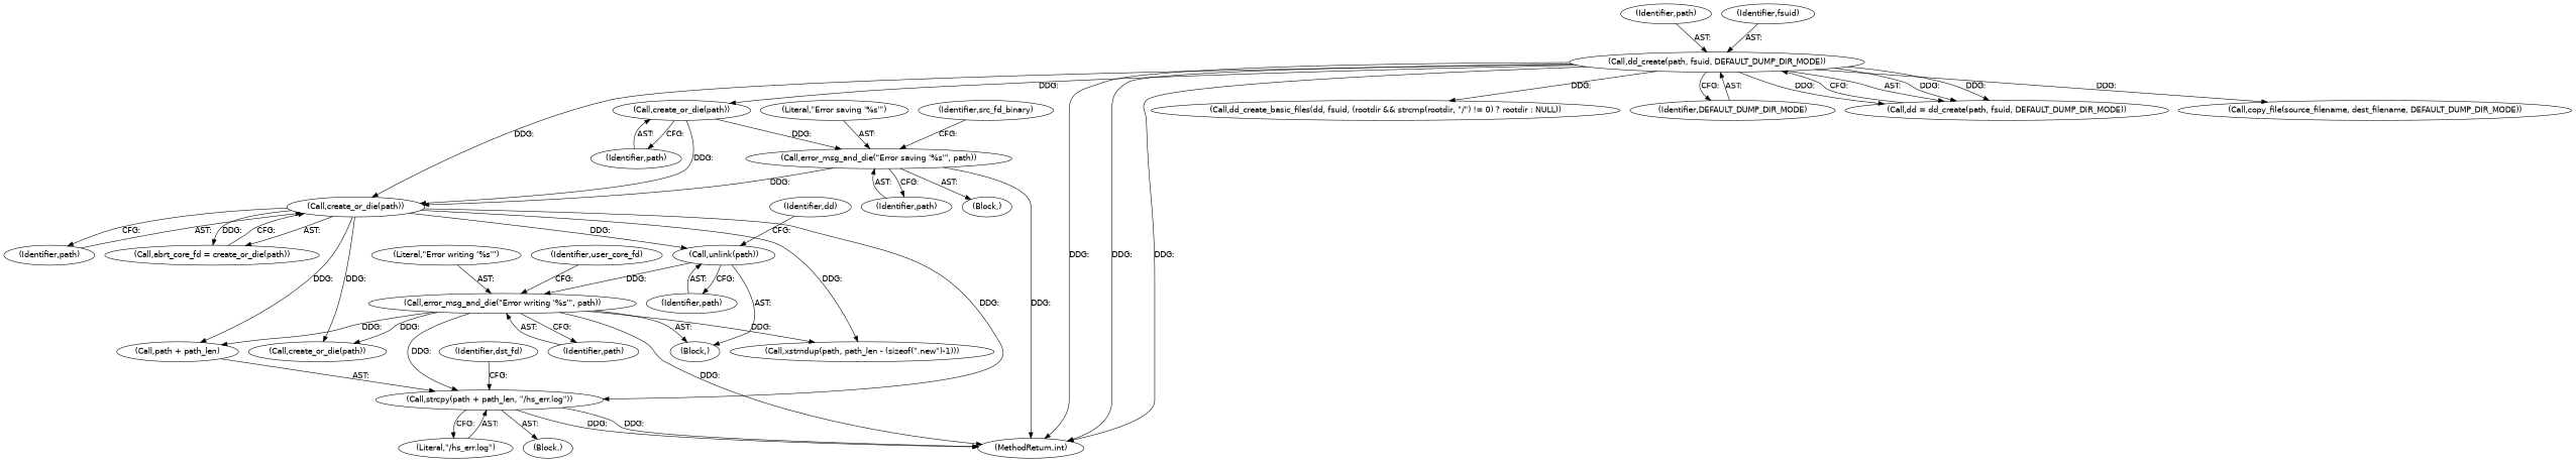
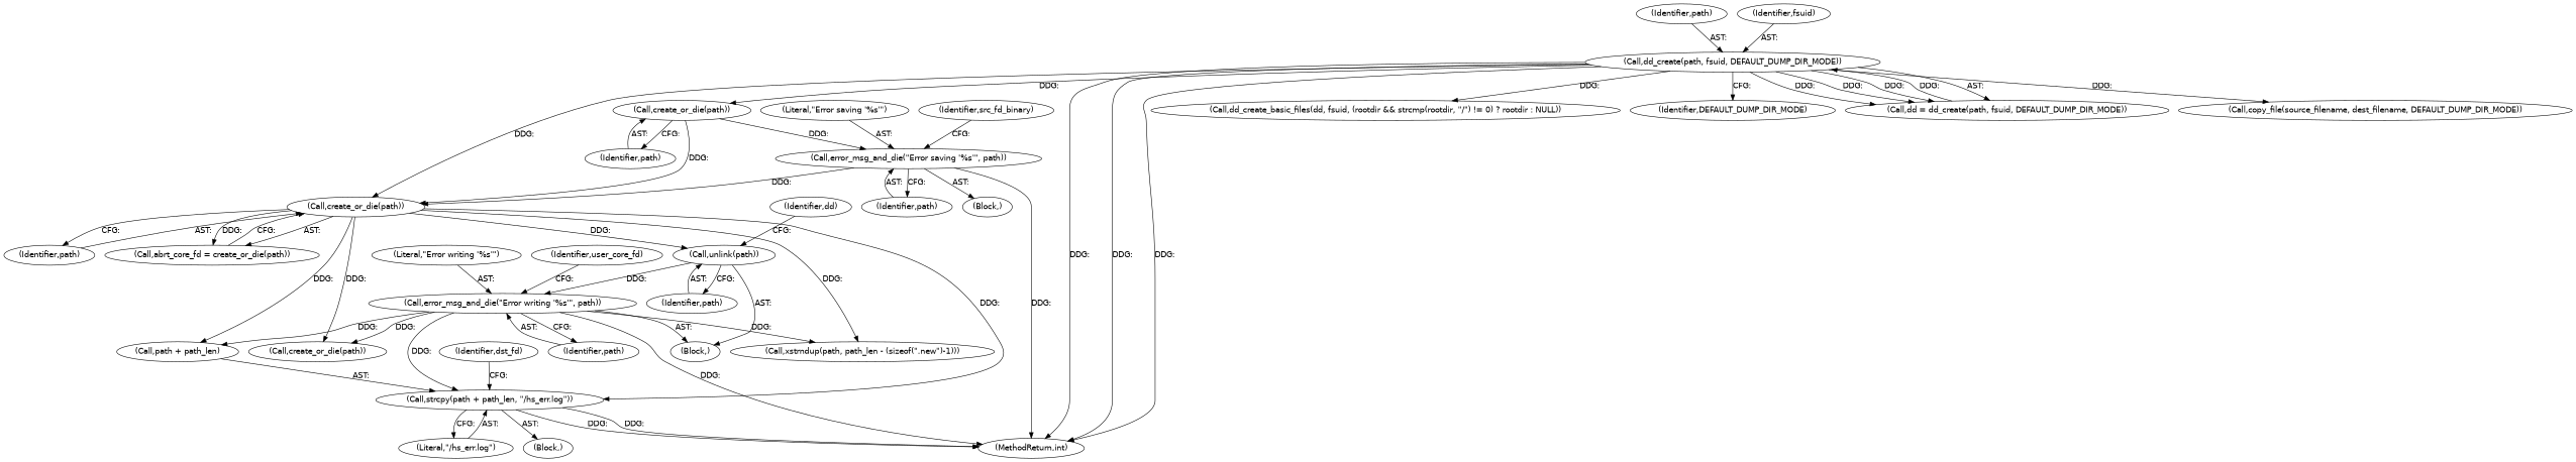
  digraph {
    fontname="DejaVu Sans"
    node [fontname="DejaVu Sans"]
    edge [fontname="DejaVu Sans"]
    n1 [label="(Call,strcpy(path + path_len, \"/hs_err.log\"))"]
    n2 [label="(Block,)"]
    n3 [label="(MethodReturn,int)"]
    n4 [label="(Literal,\"/hs_err.log\")"]
    n5 [label="(Call,error_msg_and_die(\"Error writing '%s'\", path))"]
    n6 [label="(Call,xstrndup(path, path_len - (sizeof(\".new\")-1)))"]
    n7 [label="(Block,)"]
    n8 [label="(Call,path + path_len)"]
    n9 [label="(Identifier,path)"]
    n10 [label="(Call,create_or_die(path))"]
    n11 [label="(Call,unlink(path))"]
    n12 [label="(Identifier,path)"]
    n13 [label="(Call,create_or_die(path))"]
    n14 [label="(Identifier,path)"]
    n15 [label="(Call,abrt_core_fd = create_or_die(path))"]
    n16 [label="(Call,error_msg_and_die(\"Error saving '%s'\", path))"]
    n17 [label="(Identifier,path)"]
    n18 [label="(Block,)"]
    n19 [label="(Call,create_or_die(path))"]
    n20 [label="(Identifier,path)"]
    n21 [label="(Call,dd_create(path, fsuid, DEFAULT_DUMP_DIR_MODE))"]
    n22 [label="(Call,dd_create_basic_files(dd, fsuid, (rootdir && strcmp(rootdir, \"/\") != 0) ? rootdir : NULL))"]
    n23 [label="(Identifier,DEFAULT_DUMP_DIR_MODE)"]
    n24 [label="(Call,dd = dd_create(path, fsuid, DEFAULT_DUMP_DIR_MODE))"]
    n25 [label="(Call,copy_file(source_filename, dest_filename, DEFAULT_DUMP_DIR_MODE))"]
    n26 [label="(Identifier,src_fd_binary)"]
    n27 [label="(Identifier,path)"]
    n28 [label="(Literal,\"Error saving '%s'\")"]
    n29 [label="(Identifier,user_core_fd)"]
    n30 [label="(Identifier,dst_fd)"]
    n31 [label="(Identifier,fsuid)"]
    n32 [label="(Literal,\"Error writing '%s'\")"]
    n33 [label="(Identifier,dd)"]
    n1 -> n2 [label="AST: "]
    n1 -> n3 [label="DDG: "]
    n1 -> n3 [label="DDG: "]
    n1 -> n4 [label="CFG: "]
    n4 -> n1 [label="AST: "]
    n5 -> n1 [label="DDG: "]
    n5 -> n3 [label="DDG: "]
    n5 -> n6 [label="DDG: "]
    n5 -> n7 [label="AST: "]
    n5 -> n8 [label="DDG: "]
    n5 -> n9 [label="CFG: "]
    n5 -> n10 [label="DDG: "]
    n8 -> n1 [label="AST: "]
    n9 -> n5 [label="AST: "]
    n11 -> n5 [label="DDG: "]
    n11 -> n7 [label="AST: "]
    n11 -> n12 [label="CFG: "]
    n12 -> n11 [label="AST: "]
    n13 -> n1 [label="DDG: "]
    n13 -> n6 [label="DDG: "]
    n13 -> n8 [label="DDG: "]
    n13 -> n10 [label="DDG: "]
    n13 -> n11 [label="DDG: "]
    n13 -> n14 [label="CFG: "]
    n13 -> n15 [label="AST: "]
    n13 -> n15 [label="DDG: "]
    n14 -> n13 [label="AST: "]
    n15 -> n13 [label="CFG: "]
    n16 -> n3 [label="DDG: "]
    n16 -> n13 [label="DDG: "]
    n16 -> n17 [label="CFG: "]
    n16 -> n18 [label="AST: "]
    n17 -> n16 [label="AST: "]
    n19 -> n13 [label="DDG: "]
    n19 -> n16 [label="DDG: "]
    n19 -> n20 [label="CFG: "]
    n20 -> n19 [label="AST: "]
    n21 -> n3 [label="DDG: "]
    n21 -> n3 [label="DDG: "]
    n21 -> n3 [label="DDG: "]
    n21 -> n13 [label="DDG: "]
    n21 -> n19 [label="DDG: "]
    n21 -> n22 [label="DDG: "]
    n21 -> n23 [label="CFG: "]
    n21 -> n24 [label="AST: "]
    n21 -> n24 [label="DDG: "]
    n21 -> n24 [label="DDG: "]
    n21 -> n24 [label="DDG: "]
    n21 -> n25 [label="DDG: "]
-   n23 -> n21 [label="AST: "]
-   n24 -> n21 [label="CFG: "]
+   n24 -> n21 [label="DDG: "]
    n26 -> n16 [label="CFG: "]
    n27 -> n21 [label="AST: "]
    n28 -> n16 [label="AST: "]
    n29 -> n5 [label="CFG: "]
    n30 -> n1 [label="CFG: "]
    n31 -> n21 [label="AST: "]
    n32 -> n5 [label="AST: "]
    n33 -> n11 [label="CFG: "]
  }
